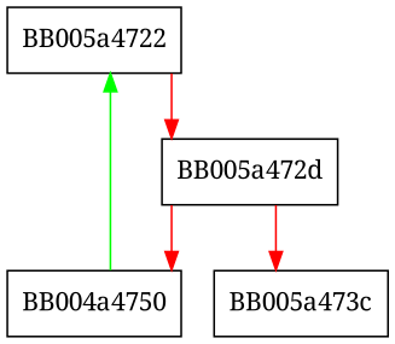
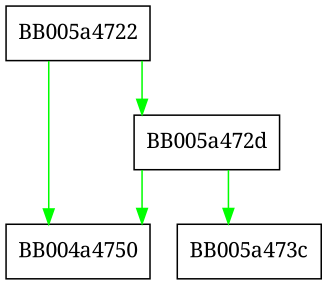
  digraph {
    fontname="Noto Serif"
    splines=ortho
    node [fontname="Noto Serif" shape=box]
    edge [color=green fontname="Noto Serif"]
    n1 [label=BB005a4722]
    n2 [label=BB004a4750]
    BB005a472d
    BB005a473c
-   n2 -> n1
-   n1 -> BB005a472d [color=red]
-   BB005a472d -> n2 [color=red]
-   BB005a472d -> BB005a473c [color=red]
+   n1 -> n2
+   n1 -> BB005a472d
+   BB005a472d -> n2
+   BB005a472d -> BB005a473c
  }
